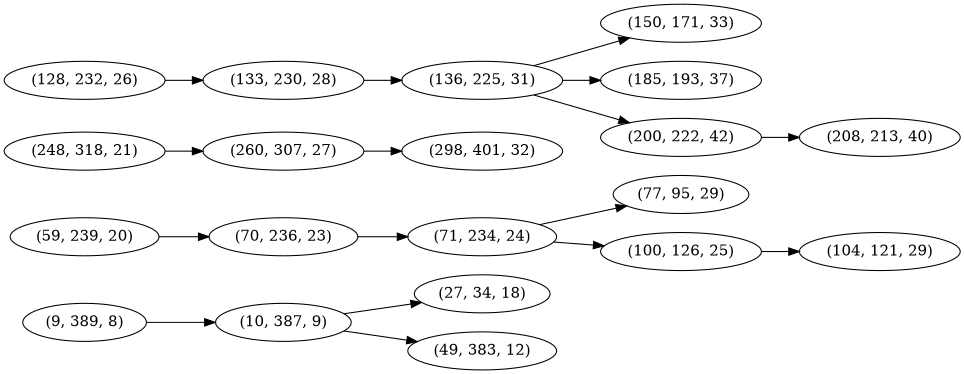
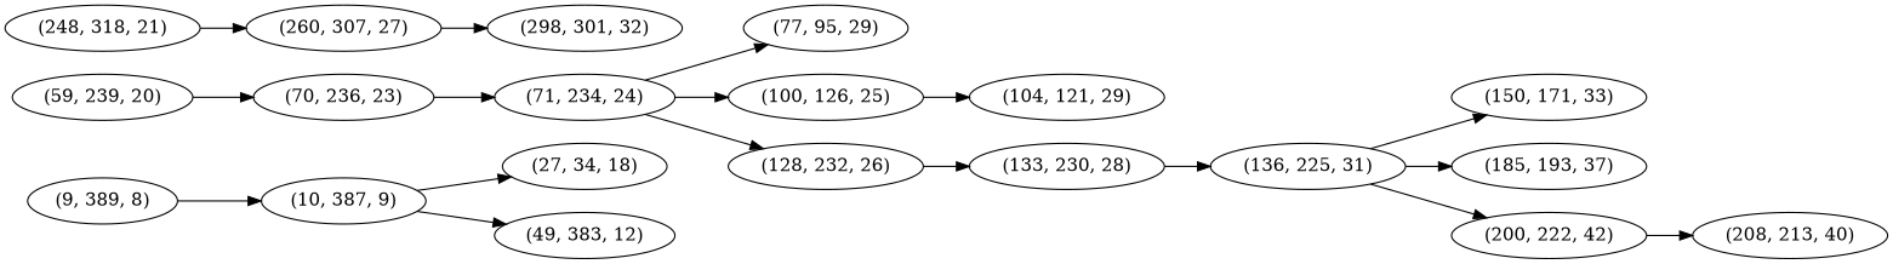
  digraph {
    rankdir=LR
    "(9, 389, 8)"
    "(10, 387, 9)"
    "(27, 34, 18)"
    "(49, 383, 12)"
    "(59, 239, 20)"
    "(70, 236, 23)"
    "(248, 318, 21)"
    "(260, 307, 27)"
    "(71, 234, 24)"
    "(77, 95, 29)"
    "(100, 126, 25)"
    "(128, 232, 26)"
    "(104, 121, 29)"
    "(133, 230, 28)"
    "(136, 225, 31)"
    "(150, 171, 33)"
    "(185, 193, 37)"
    n18 [label="(200, 222, 42)"]
    "(208, 213, 40)"
-   "(298, 301, 32)" [label="(298, 401, 32)"]
+   "(298, 301, 32)"
    "(9, 389, 8)" -> "(10, 387, 9)"
    "(10, 387, 9)" -> "(27, 34, 18)"
    "(10, 387, 9)" -> "(49, 383, 12)"
    "(59, 239, 20)" -> "(70, 236, 23)"
    "(70, 236, 23)" -> "(71, 234, 24)"
    "(248, 318, 21)" -> "(260, 307, 27)"
    "(260, 307, 27)" -> "(298, 301, 32)"
    "(71, 234, 24)" -> "(77, 95, 29)"
    "(71, 234, 24)" -> "(100, 126, 25)"
+   "(71, 234, 24)" -> "(128, 232, 26)"
    "(100, 126, 25)" -> "(104, 121, 29)"
    "(128, 232, 26)" -> "(133, 230, 28)"
    "(133, 230, 28)" -> "(136, 225, 31)"
    "(136, 225, 31)" -> "(150, 171, 33)"
    "(136, 225, 31)" -> "(185, 193, 37)"
    "(136, 225, 31)" -> n18
    n18 -> "(208, 213, 40)"
  }
